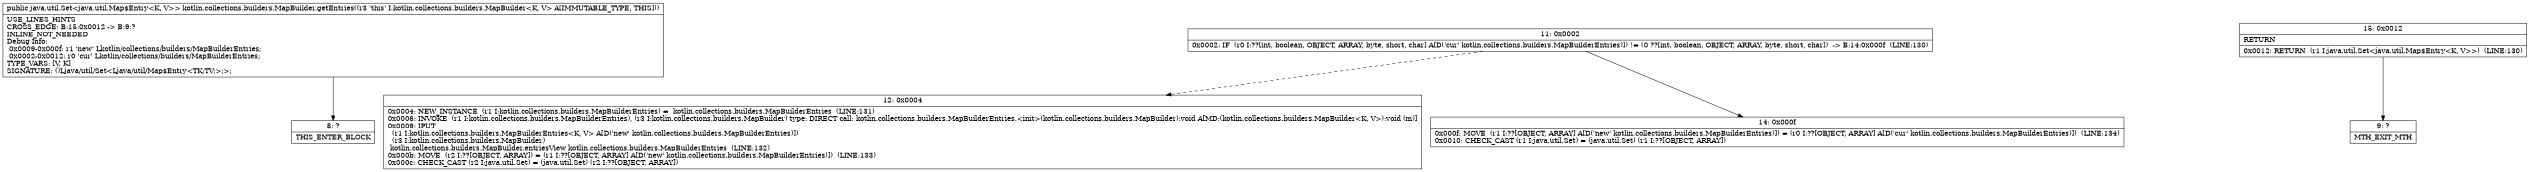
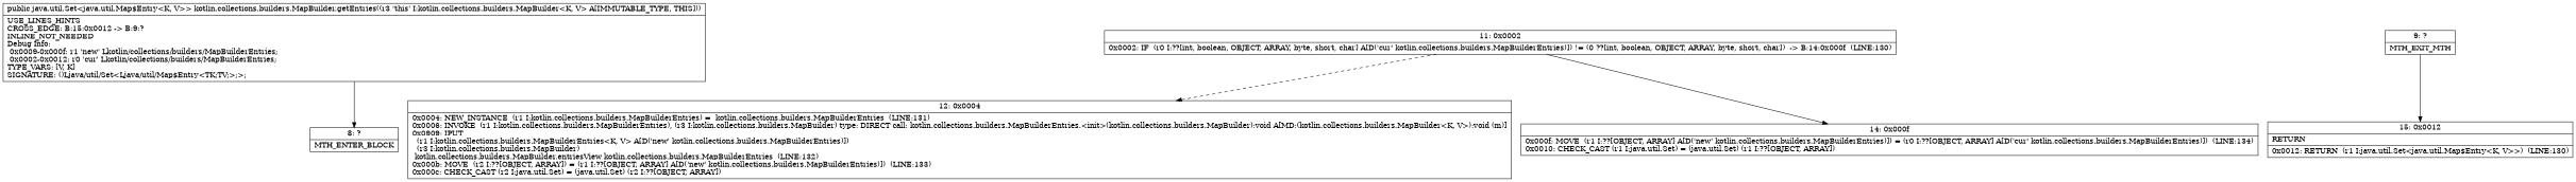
  digraph {
    node [shape=record]
-   n1 [label="{8\:\ ?|THIS_ENTER_BLOCK\l}"]
+   n1 [label="{8\:\ ?|MTH_ENTER_BLOCK\l}"]
    n2 [label="{11\:\ 0x0002|0x0002: IF  (r0 I:??[int, boolean, OBJECT, ARRAY, byte, short, char] A[D('cur' kotlin.collections.builders.MapBuilderEntries)]) != (0 ??[int, boolean, OBJECT, ARRAY, byte, short, char])  \-\> B:14:0x000f  (LINE:130)\l}"]
-   n3 [label="{12\:\ 0x0004|0x0004: NEW_INSTANCE  (r1 I:kotlin.collections.builders.MapBuilderEntries) =  kotlin.collections.builders.MapBuilderEntries  (LINE:131)\l0x0006: INVOKE  (r1 I:kotlin.collections.builders.MapBuilderEntries), (r3 I:kotlin.collections.builders.MapBuilder) type: DIRECT call: kotlin.collections.builders.MapBuilderEntries.\<init\>(kotlin.collections.builders.MapBuilder):void A[MD:(kotlin.collections.builders.MapBuilder\<K, V\>):void (m)]\l0x0009: IPUT  \l  (r1 I:kotlin.collections.builders.MapBuilderEntries\<K, V\> A[D('new' kotlin.collections.builders.MapBuilderEntries)])\l  (r3 I:kotlin.collections.builders.MapBuilder)\l kotlin.collections.builders.MapBuilder.entriesView kotlin.collections.builders.MapBuilderEntries  (LINE:132)\l0x000b: MOVE  (r2 I:??[OBJECT, ARRAY]) = (r1 I:??[OBJECT, ARRAY] A[D('new' kotlin.collections.builders.MapBuilderEntries)])  (LINE:133)\l0x000c: CHECK_CAST (r2 I:java.util.Set) = (java.util.Set) (r2 I:??[OBJECT, ARRAY]) \l}"]
+   n3 [label="{12\:\ 0x0004|0x0004: NEW_INSTANCE  (r1 I:kotlin.collections.builders.MapBuilderEntries) =  kotlin.collections.builders.MapBuilderEntries  (LINE:131)\l0x0006: INVOKE  (r1 I:kotlin.collections.builders.MapBuilderEntries), (r3 I:kotlin.collections.builders.MapBuilder) type: DIRECT call: kotlin.collections.builders.MapBuilderEntries.\<init\>(kotlin.collections.builders.MapBuilder):void A[MD:(kotlin.collections.builders.MapBuilder\<K, V\>):void (m)]\l0x0909: IPUT  \l  (r1 I:kotlin.collections.builders.MapBuilderEntries\<K, V\> A[D('new' kotlin.collections.builders.MapBuilderEntries)])\l  (r3 I:kotlin.collections.builders.MapBuilder)\l kotlin.collections.builders.MapBuilder.entriesView kotlin.collections.builders.MapBuilderEntries  (LINE:132)\l0x000b: MOVE  (r2 I:??[OBJECT, ARRAY]) = (r1 I:??[OBJECT, ARRAY] A[D('new' kotlin.collections.builders.MapBuilderEntries)])  (LINE:133)\l0x000c: CHECK_CAST (r2 I:java.util.Set) = (java.util.Set) (r2 I:??[OBJECT, ARRAY]) \l}"]
    n4 [label="{14\:\ 0x000f|0x000f: MOVE  (r1 I:??[OBJECT, ARRAY] A[D('new' kotlin.collections.builders.MapBuilderEntries)]) = (r0 I:??[OBJECT, ARRAY] A[D('cur' kotlin.collections.builders.MapBuilderEntries)])  (LINE:134)\l0x0010: CHECK_CAST (r1 I:java.util.Set) = (java.util.Set) (r1 I:??[OBJECT, ARRAY]) \l}"]
    n5 [label="{9\:\ ?|MTH_EXIT_MTH\l}"]
    n6 [label="{15\:\ 0x0012|RETURN\l|0x0012: RETURN  (r1 I:java.util.Set\<java.util.Map$Entry\<K, V\>\>)  (LINE:130)\l}"]
    n7 [label="{public java.util.Set\<java.util.Map$Entry\<K, V\>\> kotlin.collections.builders.MapBuilder.getEntries((r3 'this' I:kotlin.collections.builders.MapBuilder\<K, V\> A[IMMUTABLE_TYPE, THIS]))  | USE_LINES_HINTS\lCROSS_EDGE: B:15:0x0012 \-\> B:9:?\lINLINE_NOT_NEEDED\lDebug Info:\l  0x0009\-0x000f: r1 'new' Lkotlin\/collections\/builders\/MapBuilderEntries;\l  0x0002\-0x0012: r0 'cur' Lkotlin\/collections\/builders\/MapBuilderEntries;\lTYPE_VARS: [V, K]\lSIGNATURE: ()Ljava\/util\/Set\<Ljava\/util\/Map$Entry\<TK;TV;\>;\>;\l}"]
    n2 -> n3 [style=dashed]
    n2 -> n4
-   n6 -> n5
+   n5 -> n6
    n7 -> n1
  }
